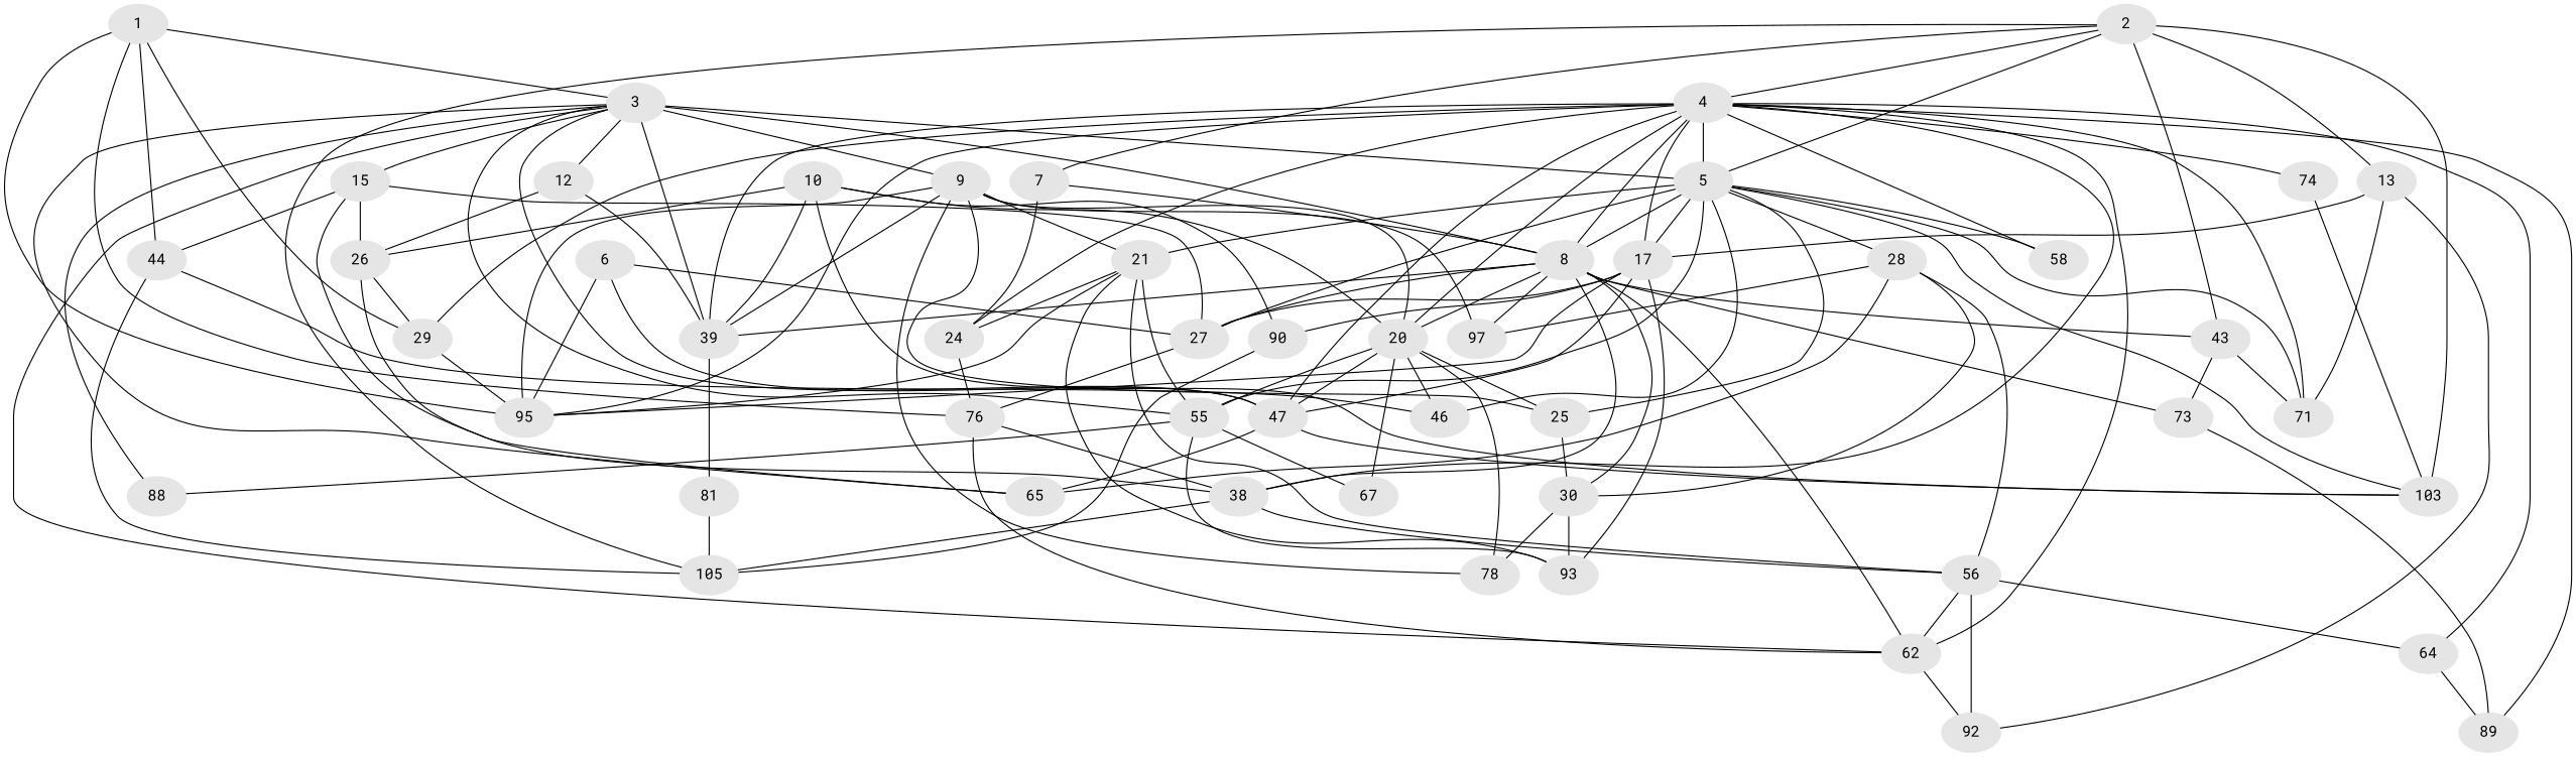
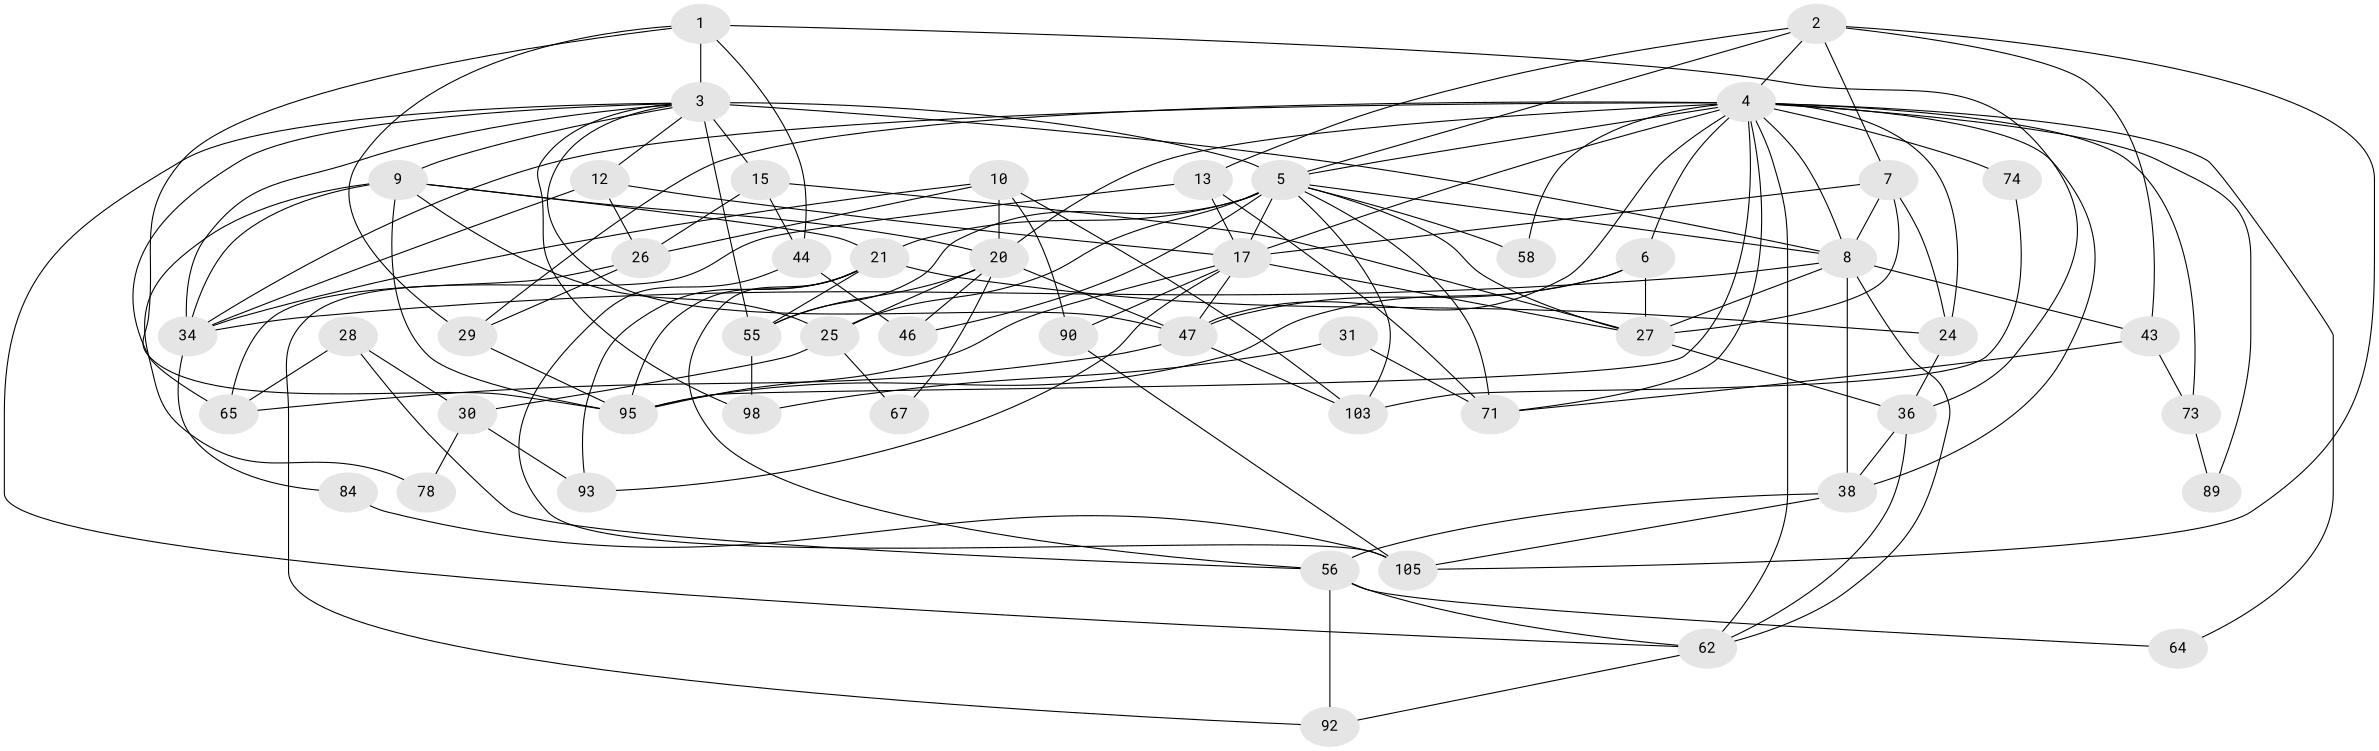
  graph {
    fontname="Roboto Mono"
    node [color=gray90 fontname="Roboto Mono" style=filled]
    edge [fontname="Roboto Mono"]
    1 [super="+11"]
    3 [super="+16+41+22"]
    29
-   36 [super="+106" label=76]
+   36 [super="+106"]
    44 [super="+54"]
    95
    5 [super="+14+49+51"]
    8 [super="+32+39"]
    9 [super="+83"]
    12
    15 [super="+82"]
-   34 [super="+57" label=39]
+   34 [super="+57"]
    47 [super="+63+86+85"]
    55 [super="+102"]
    62 [super="+80"]
    65 [super="+69"]
-   88
+   88 [label=98]
    38 [super="+40"]
    105
    46
    2 [super="+48+60"]
    4 [super="+59+81+70"]
    7 [super="+19"]
    13
    43 [super="+108"]
    103
    6 [super="+61"]
    17 [super="+68+23"]
    20 [super="+45+37"]
    24 [super="+53"]
    58
    64 [super="+76"]
    71 [super="+99"]
    73
    74
    89
    21 [super="+72"]
    25 [super="+94"]
    27
    28 [super="+35"]
    92
    30
-   97
    78
    26 [super="+98+66"]
-   84 [label=81]
+   84
    93
    67
    90
    56 [super="+107"]
    10 [super="+79"]
+   31
    1 -- 3
    1 -- 29
    1 -- 36
    1 -- 44
    1 -- 95
    3 -- 5 [weight=4]
    3 -- 8 [weight=3]
    3 -- 9
    3 -- 12
    3 -- 15
    3 -- 34
    3 -- 47
    3 -- 55
    3 -- 62
    3 -- 65
    3 -- 88 [weight=2]
    29 -- 95
    36 -- 62
    36 -- 38
    44 -- 105
    44 -- 46
    5 -- 8
    5 -- 55
    5 -- 46
    5 -- 103
    5 -- 17
    5 -- 58
    5 -- 71
    5 -- 21
    5 -- 25
    5 -- 27
-   5 -- 28
    8 -- 34
    8 -- 62
    8 -- 38
    8 -- 43
-   8 -- 20 [weight=2]
    8 -- 27
-   8 -- 30
-   8 -- 97
    9 -- 95
    9 -- 34
    9 -- 20
    9 -- 21
    9 -- 25 [weight=2]
-   9 -- 97
    9 -- 78
    12 -- 34
+   12 -- 17
    12 -- 26
    15 -- 44
-   15 -- 38
    15 -- 27
    15 -- 26 [weight=2]
    34 -- 84
    47 -- 65
    47 -- 103
    55 -- 88
-   55 -- 93
-   55 -- 67
+   25 -- 67
    62 -- 92
    38 -- 105
    38 -- 56
    2 -- 5
    2 -- 105
    2 -- 4
    2 -- 7
    2 -- 13
    2 -- 43
-   2 -- 103 [weight=2]
    4 -- 29
    4 -- 95
    4 -- 5
    4 -- 8
    4 -- 34
    4 -- 47
    4 -- 62
    4 -- 38
+   4 -- 6
    4 -- 17
    4 -- 20
    4 -- 24
    4 -- 58
    4 -- 64
    4 -- 71
-   8 -- 73
+   4 -- 73
    4 -- 74
    4 -- 89
    7 -- 8
+   7 -- 17
    7 -- 24
+   7 -- 27
    13 -- 17
    13 -- 71
    13 -- 92
    43 -- 71
    43 -- 73
    6 -- 95
    6 -- 47
    6 -- 27
    17 -- 95
    17 -- 47
    17 -- 27
    17 -- 93
    17 -- 90
    20 -- 47
    20 -- 55 [weight=2]
    20 -- 46
    20 -- 25
-   20 -- 78
    20 -- 67
    24 -- 36
-   64 -- 89
    73 -- 89
    74 -- 103
    21 -- 95
    21 -- 55
    21 -- 24
    21 -- 93
    21 -- 56
    25 -- 30
    27 -- 36
    28 -- 65
    28 -- 30
-   28 -- 97
    28 -- 56
    30 -- 78
    30 -- 93
    26 -- 29
    26 -- 65
    84 -- 105
    90 -- 105
    56 -- 62
    56 -- 64
    56 -- 92
    10 -- 34
    10 -- 103
    10 -- 20
    10 -- 26
    10 -- 90
+   31 -- 88
+   31 -- 71
  }
